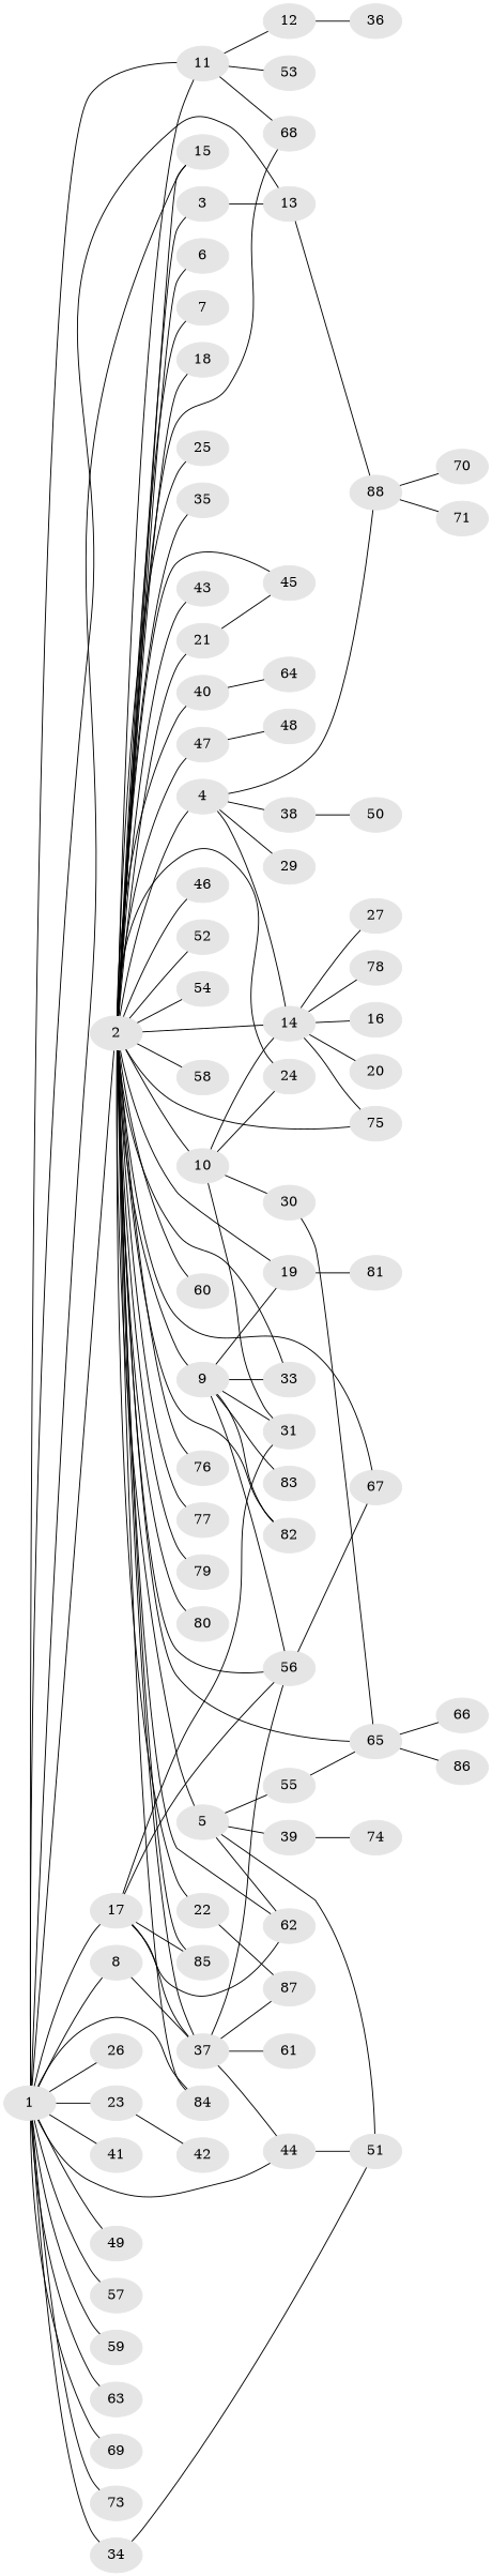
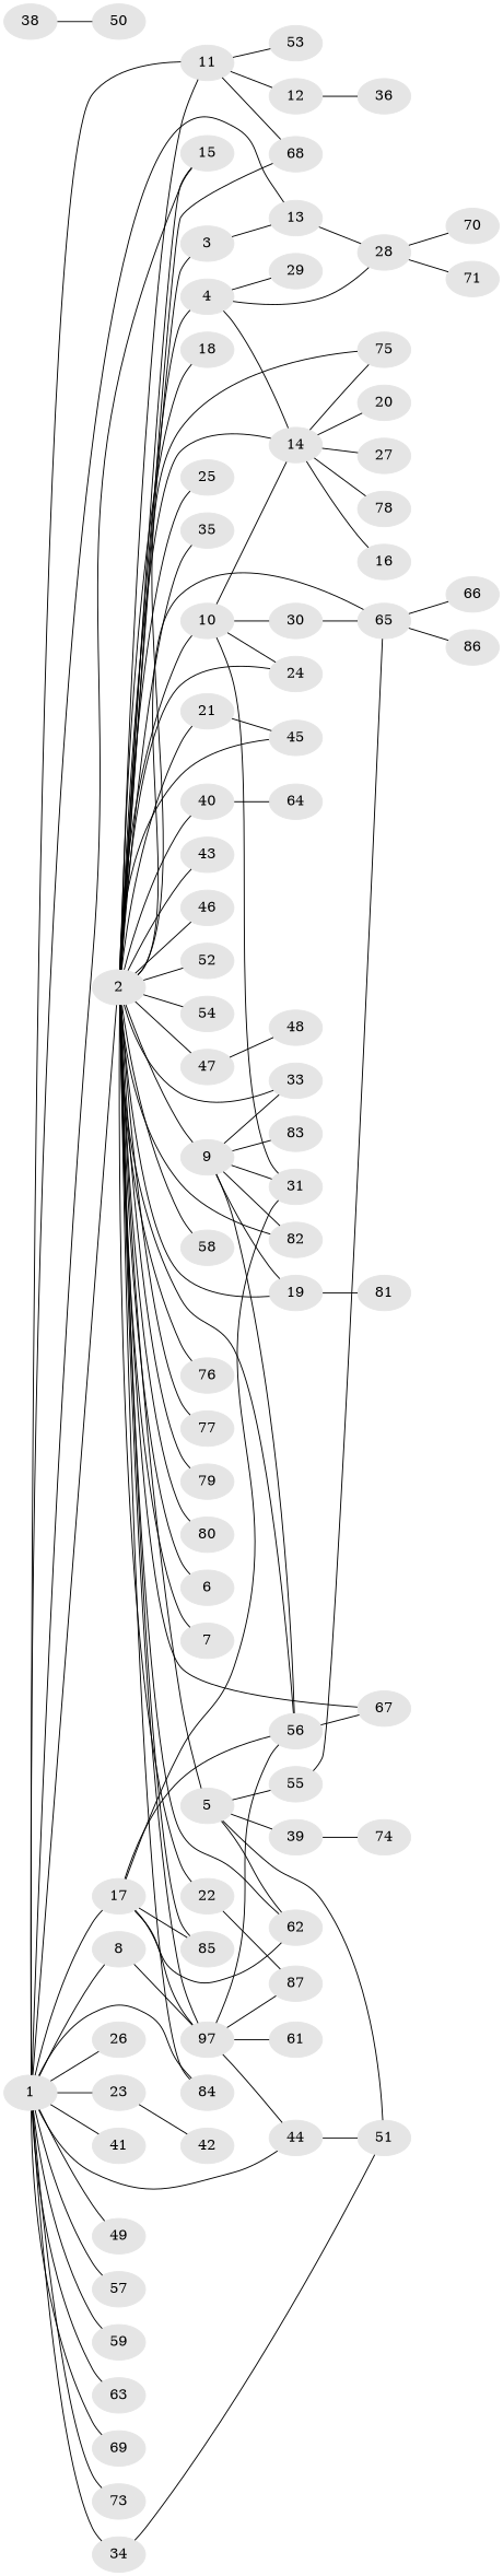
  graph {
    rankdir=LR
    node [color=gray90 style=filled]
    edge [weight=1.0]
    1
    2
    8
    11
    13
    15
    17
    23
    26
    34
    41
    44
    49
    57
    59
    63
    69
    73
    84
    3
    4
    5
    6
    7
    9
    10
    14
    18
    19
    21
    22
    24
    25
    33
    35
-   37
+   37 [label=97]
    40
    43
    45
    46
    47
    52
    54
    56
    58
-   60
    62
    65
    67
    68
    75
    76
    77
    79
    80
    82
    85
    12
    53
-   28 [label=88]
+   28
    31
    42
    51
    29
    38
    39
    55
    83
    30
    16
    20
    27
    78
    81
    87
    61
    64
    48
    66
    86
    70
    71
    50
    74
    36
    1 -- 2
    1 -- 8
    1 -- 11
    1 -- 13
    1 -- 15 [weight=2.0]
    1 -- 17
    1 -- 23 [weight=2.0]
    1 -- 26
    1 -- 34
    1 -- 41
    1 -- 44
    1 -- 49
    1 -- 57
    1 -- 59
    1 -- 63
    1 -- 69
    1 -- 73
    1 -- 84
    2 -- 11
    2 -- 15 [weight=2.0]
    2 -- 84
    2 -- 3
    2 -- 4
    2 -- 5
    2 -- 6
    2 -- 7
    2 -- 9
    2 -- 10
    2 -- 14
    2 -- 18
    2 -- 19
    2 -- 21
    2 -- 22
    2 -- 24
    2 -- 25
    2 -- 33
    2 -- 35
    2 -- 37
    2 -- 40
    2 -- 43
    2 -- 45
    2 -- 46
    2 -- 47
    2 -- 52 [weight=3.0]
    2 -- 54
    2 -- 56
    2 -- 58
-   2 -- 60
    2 -- 62
    2 -- 65
    2 -- 67
    2 -- 68
    2 -- 75
    2 -- 76
    2 -- 77
    2 -- 79
    2 -- 80
    2 -- 82
    2 -- 85
    8 -- 37
    11 -- 68
    11 -- 12
    11 -- 53
    13 -- 28
    17 -- 37
    17 -- 56
    17 -- 62
    17 -- 85
    17 -- 31
    23 -- 42
    34 -- 51
    44 -- 51
    3 -- 13
    4 -- 14
    4 -- 28
    4 -- 29
-   4 -- 38
    5 -- 62
    5 -- 51
    5 -- 39
    5 -- 55
    9 -- 19
    9 -- 33
    9 -- 56
    9 -- 82
    9 -- 31
    9 -- 83
    10 -- 14
    10 -- 24
    10 -- 31
    10 -- 30
    14 -- 75
    14 -- 16
    14 -- 20
    14 -- 27
    14 -- 78
    19 -- 81
    21 -- 45
    22 -- 87
    37 -- 44
    37 -- 56
    37 -- 87
    37 -- 61
    40 -- 64
    47 -- 48
    56 -- 67
    65 -- 66
    65 -- 86
    12 -- 36
    28 -- 70
    28 -- 71
    38 -- 50
    39 -- 74
    55 -- 65
    30 -- 65
  }
